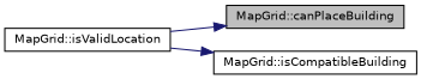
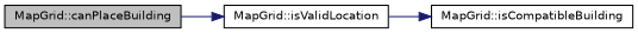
  digraph {
    rankdir=LR
    node [color=black fillcolor=white fontname=Helvetica fontsize=10 shape=record style=filled]
    edge [color=midnightblue fontname=Helvetica fontsize=10 labelfontname=Helvetica labelfontsize=10 style=solid]
    n1 [fillcolor=grey75 fontcolor=black height=0.2 label="MapGrid::canPlaceBuilding" width=0.4]
    n2 [height=0.2 label="MapGrid::isValidLocation" width=0.4]
    n3 [height=0.2 label="MapGrid::isCompatibleBuilding" width=0.4]
-   n2 -> n1
+   n1 -> n2
    n2 -> n3
  }
